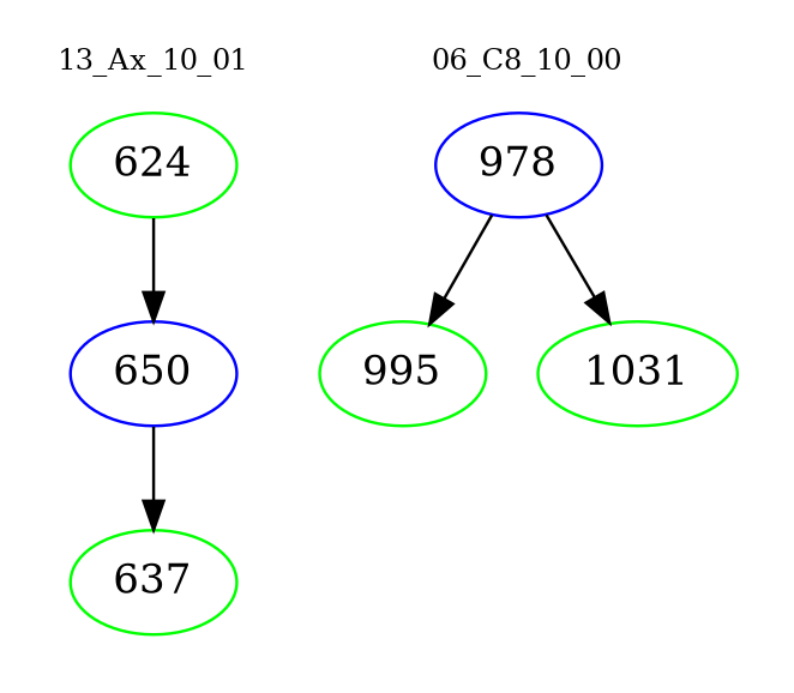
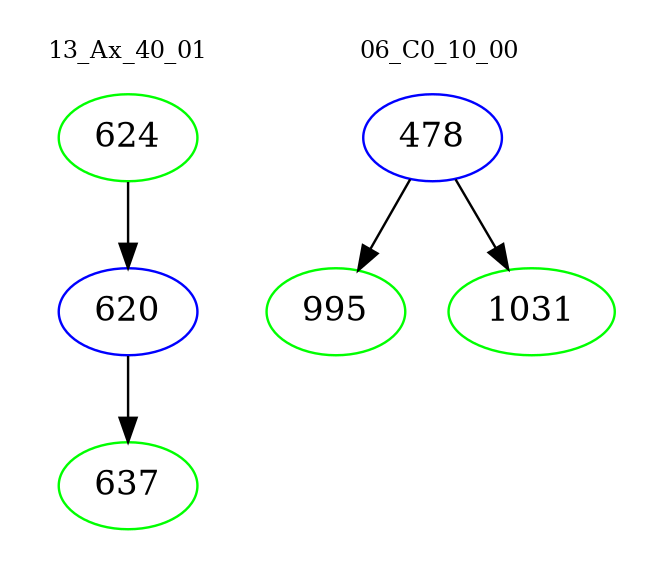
  digraph {
    node [color=green]
    edge [color=black]
    n1 [label=624]
-   n2 [color=blue label=650]
+   n2 [color=blue label=620]
    n3 [label=637]
    n4 [label=995]
-   n5 [color=blue label=978]
+   n5 [color=blue label=478]
    n6 [label=1031]
    subgraph cluster_1 {
      color=white
      fontsize=10
-     label="13_Ax_10_01"
+     label="13_Ax_40_01"
      n1
      n2
      n3
    }
    subgraph cluster_2 {
      color=white
      fontsize=10
-     label="06_C8_10_00"
+     label="06_C0_10_00"
      n4
      n5
      n6
    }
    n1 -> n2
    n2 -> n3
    n5 -> n4
    n5 -> n6
  }
